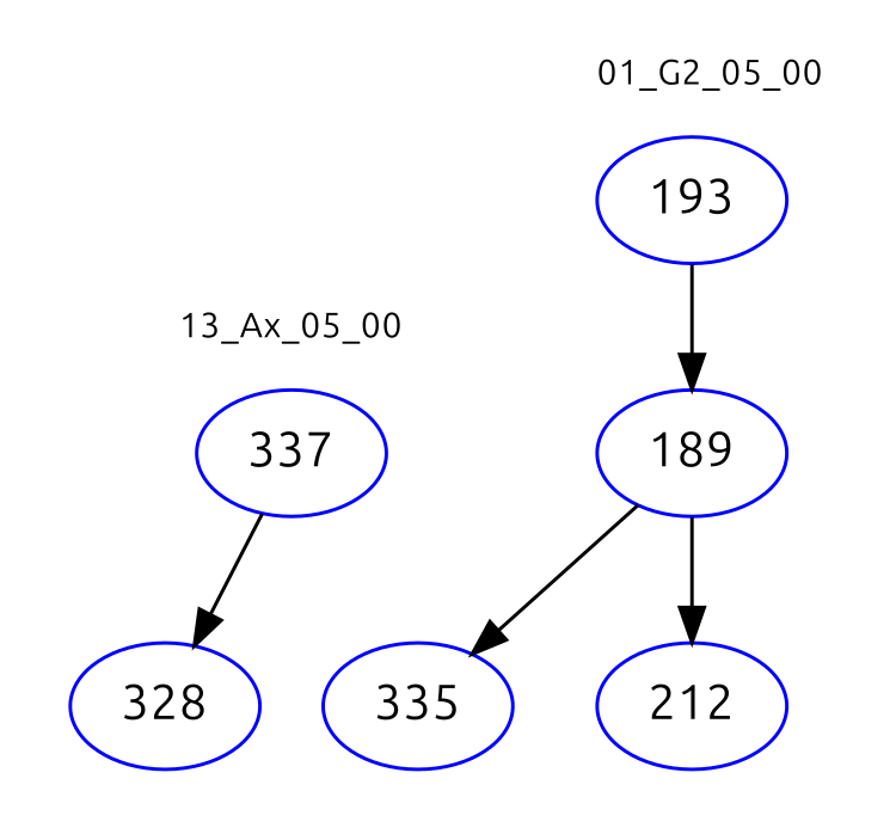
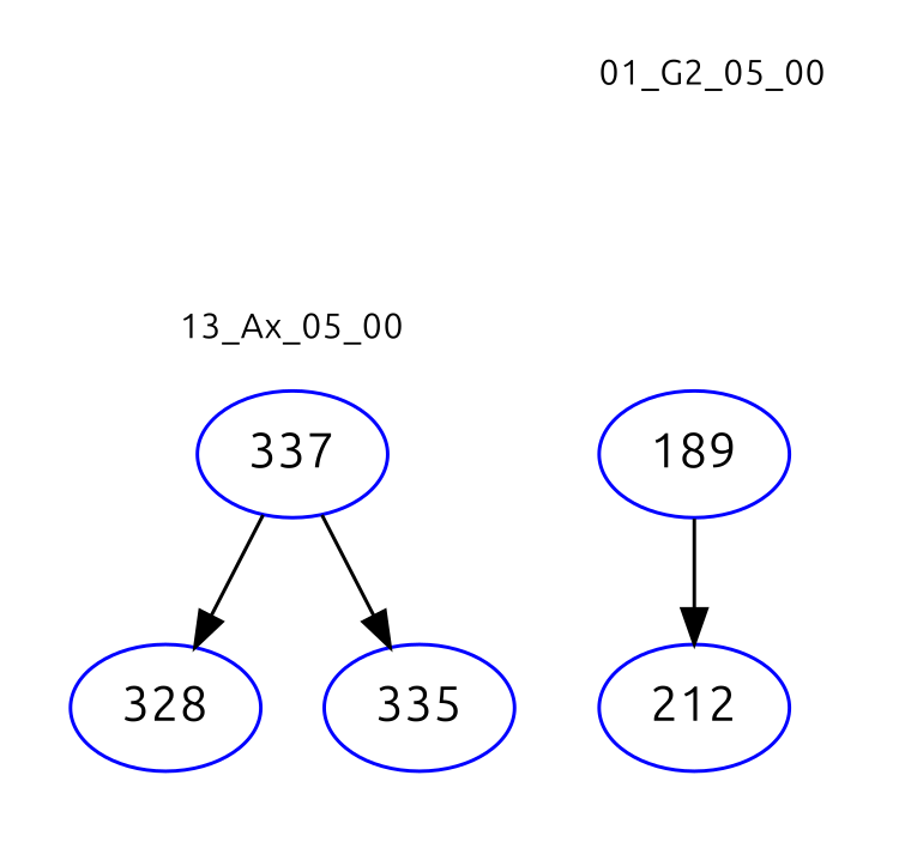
  digraph {
    fontname=Ubuntu
    node [color=blue fontname=Ubuntu]
    edge [color=black fontname=Ubuntu]
    n1 [label=337]
    n2 [label=328]
    n3 [label=335]
-   n4 [label=193]
    n5 [label=189]
    n6 [label=212]
    subgraph cluster_1 {
      color=white
      fontsize=10
      label="13_Ax_05_00"
      n1
      n2
      n3
    }
    subgraph cluster_2 {
      color=white
      fontsize=10
      label="01_G2_05_00"
-     n4
      n5
      n6
    }
    n1 -> n2
-   n5 -> n3
-   n4 -> n5
+   n1 -> n3
    n5 -> n6
  }
